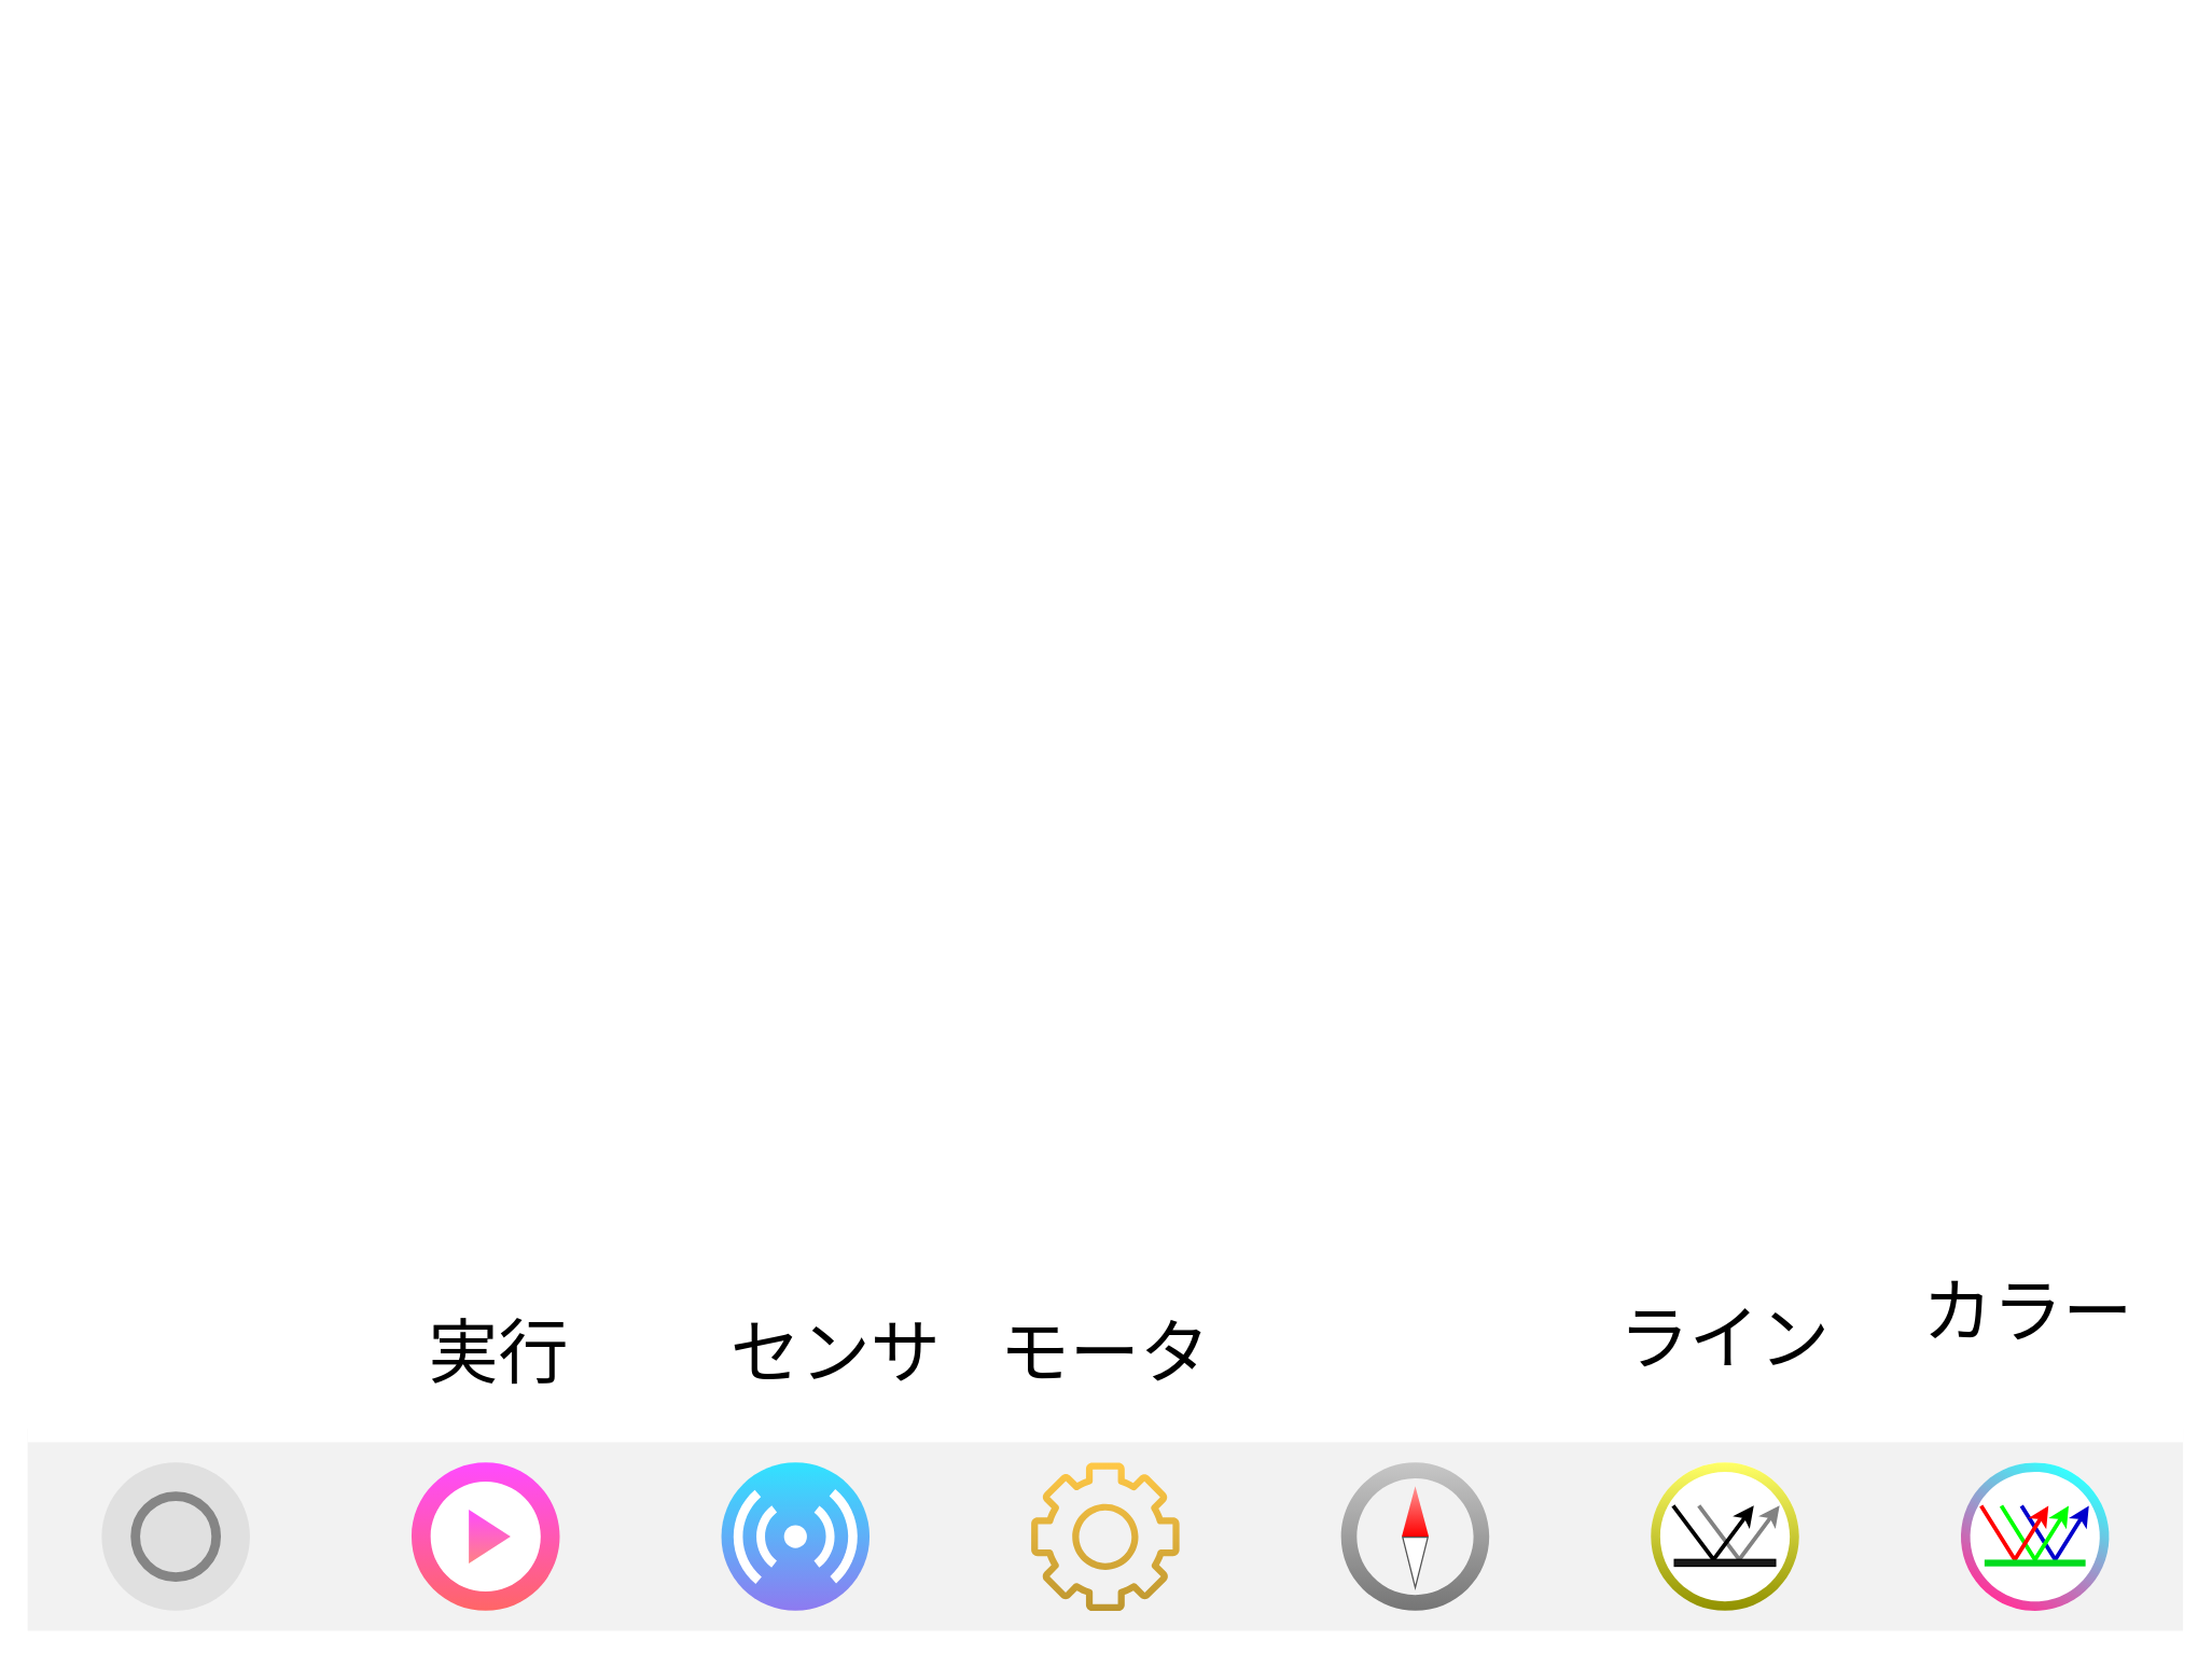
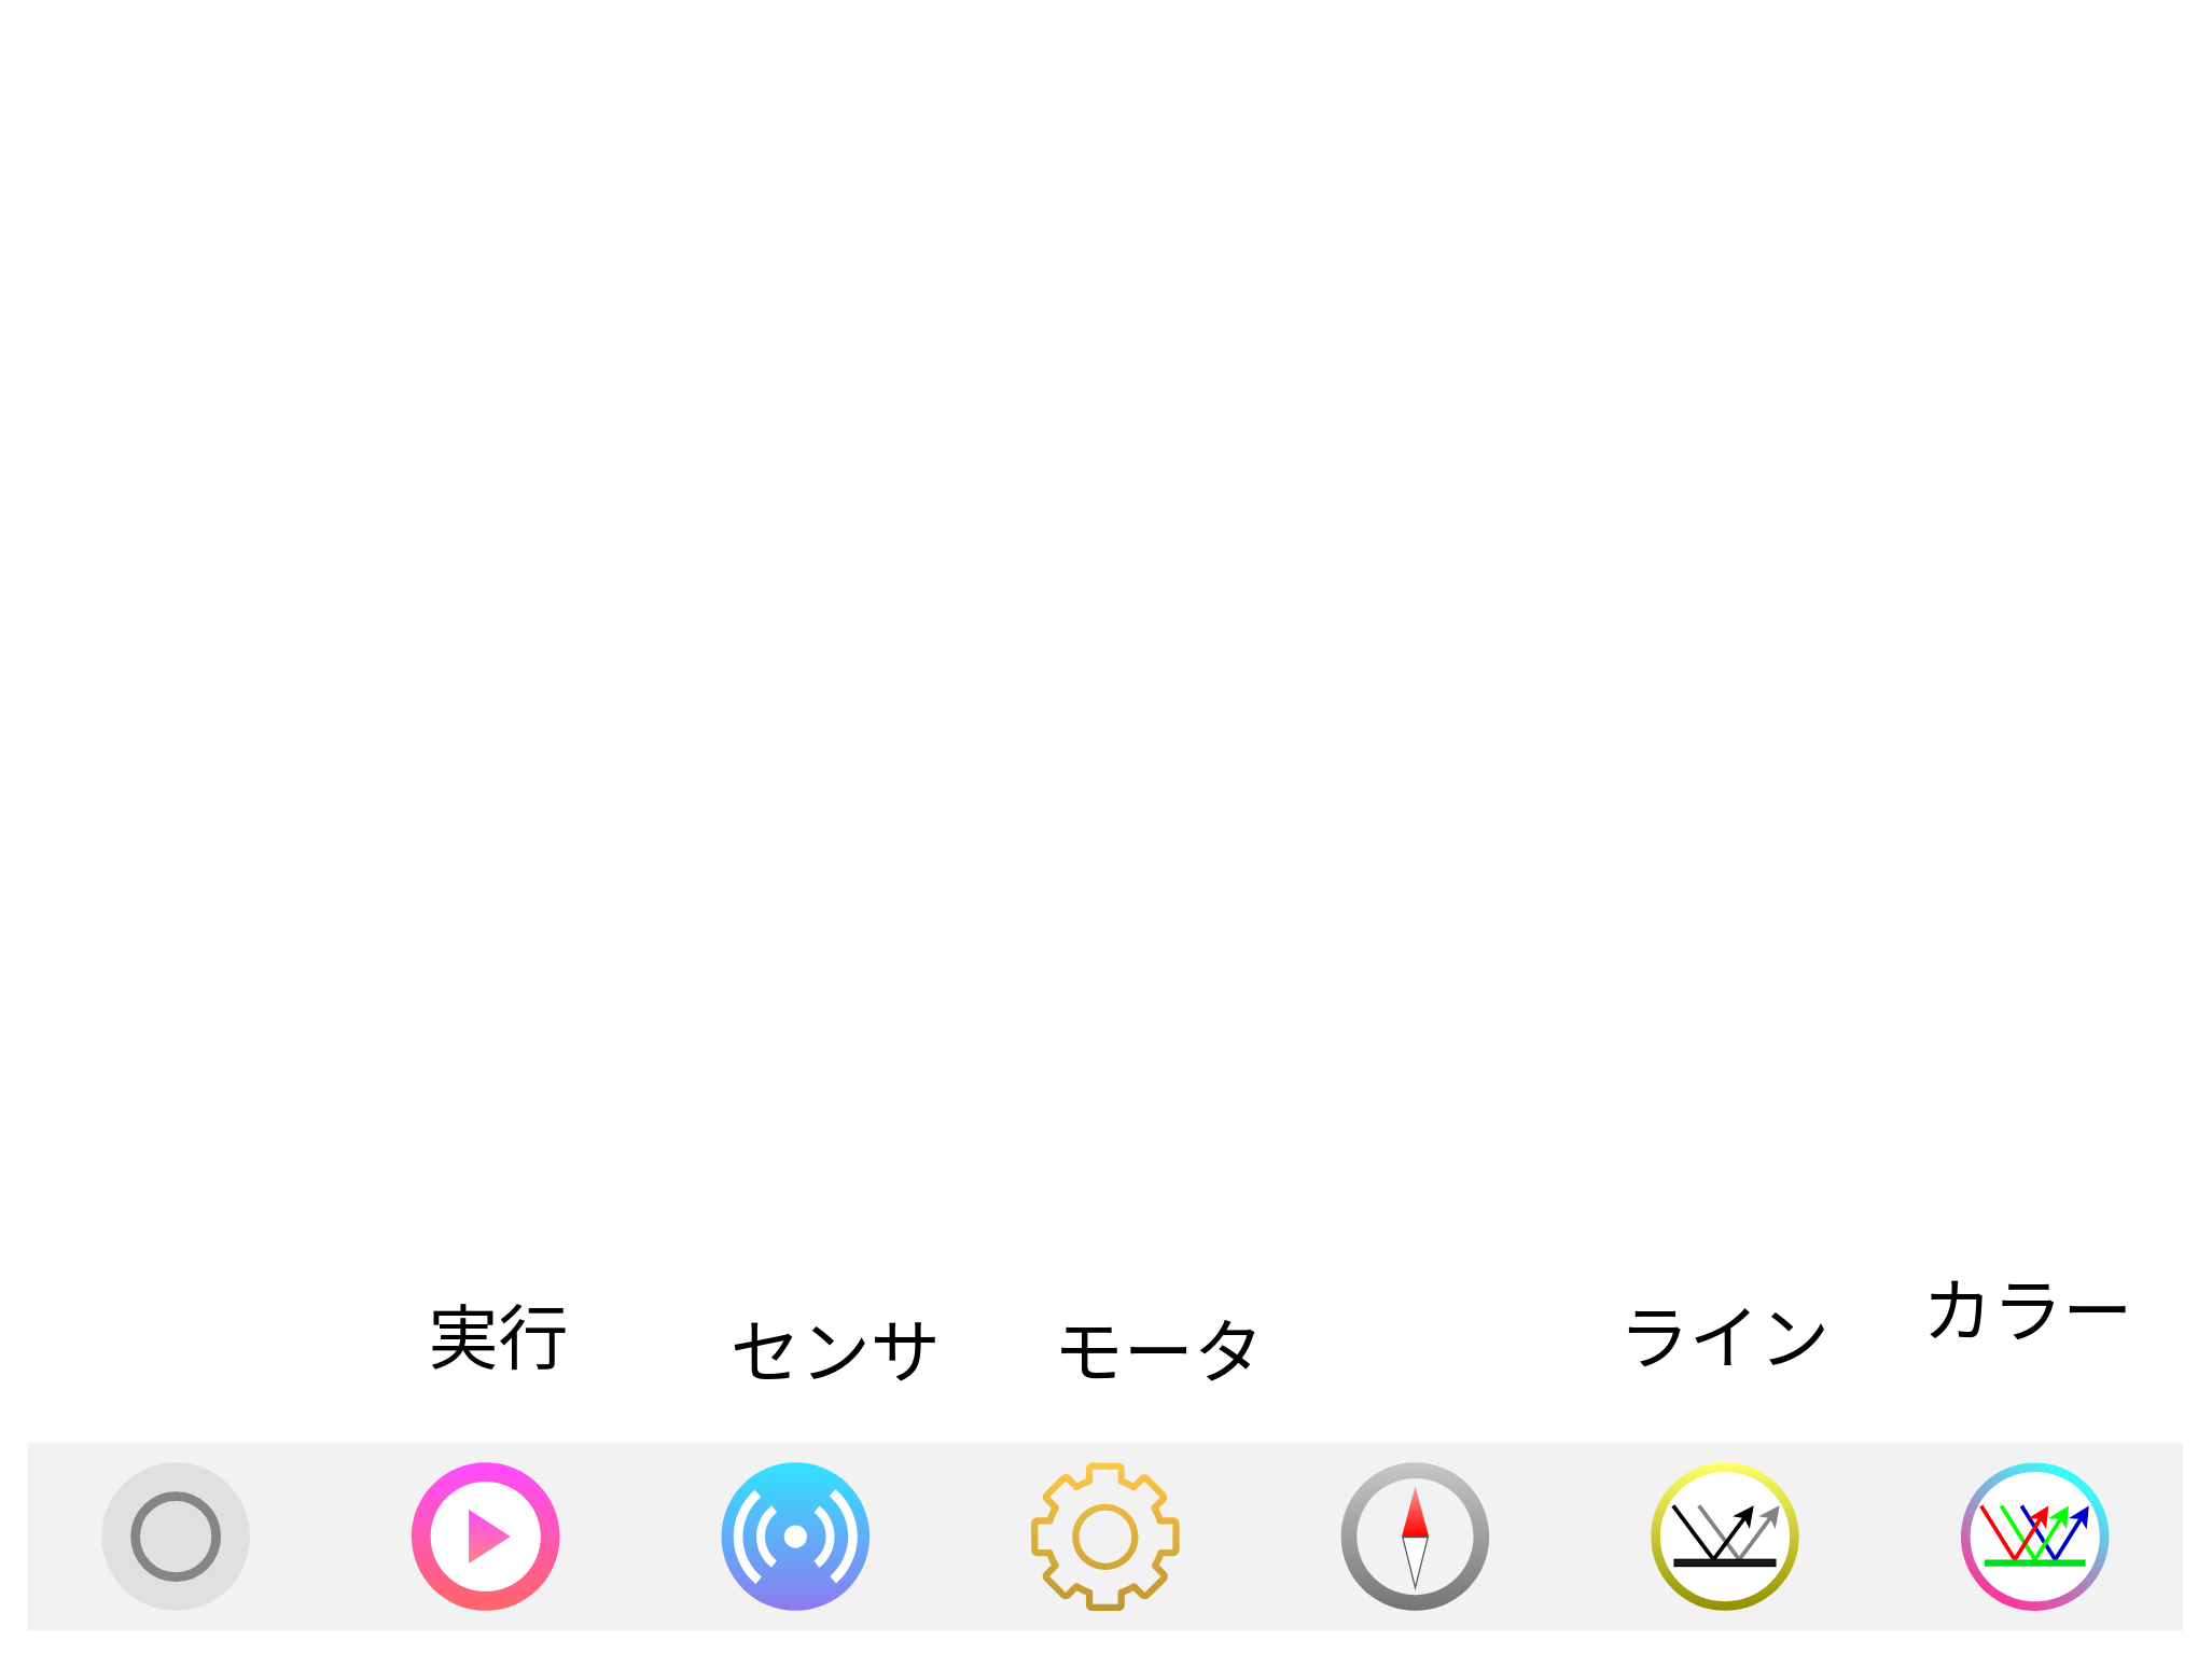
  <mxCell id="0" />
  <mxCell id="1" style="" parent="0" />
  <mxCell id="2" value="" style="rounded=0;whiteSpace=wrap;html=1;strokeColor=none;fillColor=#F2F2F2;" parent="1" vertex="1"><mxGeometry y="1060" width="1600" height="150" as="geometry" x="20" /></mxCell>
  <mxCell id="3" value="" style="ellipse;whiteSpace=wrap;html=1;aspect=fixed;strokeColor=none;fillColor=#E0E0E0;" parent="1" vertex="1"><mxGeometry x="75" y="1085" width="110" height="110" as="geometry" /></mxCell>
  <mxCell id="4" value="" style="ellipse;whiteSpace=wrap;html=1;aspect=fixed;fillColor=none;strokeWidth=7;strokeColor=#858585;" parent="1" vertex="1"><mxGeometry x="100" y="1110" width="60" height="60" as="geometry" /></mxCell>
  <mxCell id="5" value="" style="sketch=0;outlineConnect=0;fontColor=#232F3E;gradientColor=#BD962F;fillColor=#ffc847;strokeColor=none;dashed=0;verticalLabelPosition=bottom;verticalAlign=top;align=center;html=1;fontSize=12;fontStyle=0;aspect=fixed;pointerEvents=1;shape=mxgraph.aws4.gear;strokeWidth=18;" parent="1" vertex="1"><mxGeometry x="765" y="1085.19" width="110" height="110" as="geometry" /></mxCell>
  <mxCell id="6" value="" style="image;html=1;image=img/lib/clip_art/general/Gear_128x128.png;aspect=fixed;" parent="1" vertex="1"><mxGeometry x="440" y="900" width="1" height="1" as="geometry" /></mxCell>
  <mxCell id="7" value="" style="group" parent="1" vertex="1" connectable="0"><mxGeometry x="535" y="1085" width="110" height="110" as="geometry" /></mxCell>
  <mxCell id="8" value="" style="ellipse;whiteSpace=wrap;html=1;aspect=fixed;strokeColor=none;fillColor=#30E3FF;gradientColor=#8E7AF0;" parent="7" vertex="1"><mxGeometry width="110" height="110" as="geometry" /></mxCell>
  <mxCell id="9" value="" style="group" parent="7" vertex="1" connectable="0"><mxGeometry x="9" y="9" width="92" height="92" as="geometry" /></mxCell>
  <mxCell id="10" value="" style="verticalLabelPosition=bottom;verticalAlign=top;html=1;shape=mxgraph.basic.partConcEllipse;startAngle=0.611;endAngle=0.886;arcWidth=0.15;aspect=fixed;strokeColor=none;fillColor=#FFFFFF;" parent="9" vertex="1"><mxGeometry width="92" height="92" as="geometry" /></mxCell>
  <mxCell id="11" value="" style="verticalLabelPosition=bottom;verticalAlign=top;html=1;shape=mxgraph.basic.partConcEllipse;startAngle=0.605;endAngle=0.896;arcWidth=0.22;aspect=fixed;strokeColor=none;fillColor=#FFFFFF;" parent="9" vertex="1"><mxGeometry x="17" y="17" width="58" height="58" as="geometry" /></mxCell>
  <mxCell id="12" value="" style="group;rotation=-180;" parent="9" vertex="1" connectable="0"><mxGeometry width="92" height="92" as="geometry" /></mxCell>
  <mxCell id="13" value="" style="verticalLabelPosition=bottom;verticalAlign=top;html=1;shape=mxgraph.basic.partConcEllipse;startAngle=0.611;endAngle=0.886;arcWidth=0.15;aspect=fixed;strokeColor=none;fillColor=#FFFFFF;rotation=-180;" parent="12" vertex="1"><mxGeometry width="92" height="92" as="geometry" /></mxCell>
  <mxCell id="14" value="" style="verticalLabelPosition=bottom;verticalAlign=top;html=1;shape=mxgraph.basic.partConcEllipse;startAngle=0.605;endAngle=0.896;arcWidth=0.22;aspect=fixed;strokeColor=none;fillColor=#FFFFFF;rotation=-180;" parent="12" vertex="1"><mxGeometry x="17" y="17" width="58" height="58" as="geometry" /></mxCell>
  <mxCell id="15" value="" style="ellipse;whiteSpace=wrap;html=1;aspect=fixed;strokeColor=none;fillColor=#FFFFFF;" parent="12" vertex="1"><mxGeometry x="37.5" y="37.5" width="17" height="17" as="geometry" /></mxCell>
  <mxCell id="16" value="" style="rounded=0;whiteSpace=wrap;html=1;strokeColor=none;" parent="1" vertex="1"><mxGeometry y="20" width="1600" height="1050" as="geometry" x="20" /></mxCell>
  <mxCell id="17" value="" style="group" vertex="1" connectable="0" parent="1"><mxGeometry x="305" y="1085" width="110" height="110" as="geometry" /></mxCell>
  <mxCell id="18" value="" style="ellipse;whiteSpace=wrap;html=1;aspect=fixed;strokeColor=none;" parent="17" vertex="1"><mxGeometry x="8" y="8" width="95" height="95" as="geometry" /></mxCell>
  <mxCell id="19" value="" style="verticalLabelPosition=bottom;verticalAlign=top;html=1;shape=mxgraph.basic.donut;dx=14.15;aspect=fixed;strokeColor=none;gradientColor=#FF6666;fillColor=#FF4AFF;" parent="17" vertex="1"><mxGeometry width="110" height="110" as="geometry" /></mxCell>
  <mxCell id="20" value="" style="html=1;verticalLabelPosition=bottom;align=center;labelBackgroundColor=#ffffff;verticalAlign=top;strokeWidth=2;strokeColor=none;shadow=0;dashed=0;shape=mxgraph.ios7.icons.play;gradientColor=#FF8282;fillColor=#FF4AFF;aspect=fixed;" parent="17" vertex="1"><mxGeometry x="42.5" y="35.07" width="31" height="39.87" as="geometry" /></mxCell>
  <mxCell id="21" value="" style="group" vertex="1" connectable="0" parent="1"><mxGeometry x="995" y="1085" width="110" height="110" as="geometry" /></mxCell>
  <mxCell id="22" value="" style="verticalLabelPosition=bottom;verticalAlign=top;html=1;shape=mxgraph.basic.donut;dx=11.7;aspect=fixed;strokeColor=none;fillColor=#C7C7C7;gradientColor=#757575;" vertex="1" parent="21"><mxGeometry width="110" height="110" as="geometry" /></mxCell>
  <mxCell id="23" value="" style="group" vertex="1" connectable="0" parent="21"><mxGeometry x="45.065" y="17.503" width="20" height="75.382" as="geometry" /></mxCell>
  <mxCell id="24" value="" style="triangle;whiteSpace=wrap;html=1;rotation=-90;fillColor=#FF9999;strokeColor=none;gradientColor=#FF0000;gradientDirection=west;" vertex="1" parent="23"><mxGeometry x="-8.735" y="8.735" width="37.471" height="20" as="geometry" /></mxCell>
  <mxCell id="25" value="" style="triangle;whiteSpace=wrap;html=1;rotation=90;strokeWidth=1;fillColor=#FFFFFF;strokeColor=#545454;" vertex="1" parent="23"><mxGeometry x="-8.735" y="47.297" width="37.471" height="18.7" as="geometry" /></mxCell>
  <mxCell id="26" value="" style="ellipse;whiteSpace=wrap;html=1;aspect=fixed;movable=1;resizable=1;rotatable=1;deletable=1;editable=1;locked=0;connectable=1;strokeColor=none;" vertex="1" parent="1"><mxGeometry x="1225" y="1085" width="110" height="110" as="geometry" /></mxCell>
  <mxCell id="27" value="" style="group" vertex="1" connectable="0" parent="1"><mxGeometry x="1271.5" y="1157" width="19.1" as="geometry" /></mxCell>
  <mxCell id="28" value="" style="endArrow=classic;html=1;rounded=0;strokeWidth=3;strokeColor=#828282;" edge="1" parent="27"><mxGeometry width="50" height="50" relative="1" as="geometry"><mxPoint x="-10.9" y="-40" as="sourcePoint" /><mxPoint x="49" y="-40" as="targetPoint" /><Array as="points"><mxPoint x="19.1" /></Array></mxGeometry></mxCell>
  <mxCell id="29" value="" style="endArrow=classic;html=1;rounded=0;strokeWidth=3;" edge="1" parent="27"><mxGeometry width="50" height="50" relative="1" as="geometry"><mxPoint x="-30" y="-40" as="sourcePoint" /><mxPoint x="29.9" y="-40" as="targetPoint" /><Array as="points"><mxPoint /></Array></mxGeometry></mxCell>
  <mxCell id="30" value="" style="rounded=0;whiteSpace=wrap;html=1;fillColor=#1A1A1A;" vertex="1" parent="1"><mxGeometry x="1242.5" y="1157" width="75" height="5" as="geometry" /></mxCell>
  <mxCell id="31" value="" style="verticalLabelPosition=bottom;verticalAlign=top;html=1;shape=mxgraph.basic.donut;dx=6.9;aspect=fixed;strokeColor=none;fillColor=#FFFF66;gradientColor=#919100;" vertex="1" parent="1"><mxGeometry x="1225" y="1085" width="110" height="110" as="geometry" /></mxCell>
  <mxCell id="32" value="" style="group" vertex="1" connectable="0" parent="1"><mxGeometry x="1435" y="1065" width="150.263" height="150.263" as="geometry" /></mxCell>
  <mxCell id="33" value="" style="ellipse;whiteSpace=wrap;html=1;aspect=fixed;movable=1;resizable=1;rotatable=1;deletable=1;editable=1;locked=0;connectable=1;strokeColor=none;flipV=1;flipH=0;rotation=-180;" vertex="1" parent="32"><mxGeometry x="20.131" y="20.131" width="110" height="110" as="geometry" /></mxCell>
  <mxCell id="34" value="" style="verticalLabelPosition=bottom;verticalAlign=top;html=1;shape=mxgraph.basic.donut;dx=6.9;aspect=fixed;strokeColor=none;fillColor=#FF3399;gradientColor=#33FFFF;flipV=1;rotation=30;" vertex="1" parent="32"><mxGeometry x="20.131" y="20.131" width="110" height="110" as="geometry" /></mxCell>
  <mxCell id="35" value="" style="endArrow=classic;html=1;rounded=0;strokeWidth=3;strokeColor=#0000CC;" edge="1" parent="32"><mxGeometry width="50" height="50" relative="1" as="geometry"><mxPoint x="65.131" y="52.131" as="sourcePoint" /><mxPoint x="115.131" y="52.131" as="targetPoint" /><Array as="points"><mxPoint x="90.131" y="92.131" /></Array></mxGeometry></mxCell>
  <mxCell id="36" value="" style="endArrow=classic;html=1;rounded=0;strokeWidth=3;strokeColor=#00FF00;" edge="1" parent="32"><mxGeometry width="50" height="50" relative="1" as="geometry"><mxPoint x="50.131" y="52.131" as="sourcePoint" /><mxPoint x="100.131" y="52.131" as="targetPoint" /><Array as="points"><mxPoint x="75.131" y="92.131" /></Array></mxGeometry></mxCell>
  <mxCell id="37" value="" style="endArrow=classic;html=1;rounded=0;strokeWidth=3;strokeColor=#FF0000;" edge="1" parent="32"><mxGeometry width="50" height="50" relative="1" as="geometry"><mxPoint x="35.131" y="52.131" as="sourcePoint" /><mxPoint x="85.131" y="52.131" as="targetPoint" /><Array as="points"><mxPoint x="60.131" y="92.131" /></Array></mxGeometry></mxCell>
  <mxCell id="38" value="" style="rounded=0;whiteSpace=wrap;html=1;fillColor=#00DB1D;strokeColor=none;" vertex="1" parent="32"><mxGeometry x="37.631" y="92.131" width="75" height="5" as="geometry" /></mxCell>
  <mxCell id="39" value="オブジェ" style="locked=1;" parent="0" />
  <mxCell id="40" value="description" style="locked=1;" parent="0" />
- <mxCell id="41" value="&lt;span style=&quot;font-size: 52px;&quot;&gt;実行&lt;/span&gt;" style="text;html=1;strokeColor=none;fillColor=none;align=center;verticalAlign=middle;whiteSpace=wrap;rounded=0;fontFamily=Zen Kaku Gothic New;fontSource=https%3A%2F%2Ffonts.googleapis.com%2Fcss%3Ffamily%3DZen%2BKaku%2BGothic%2BNew;" vertex="1" parent="40"><mxGeometry x="300" y="960" width="140" height="90" as="geometry" /></mxCell>
+ <mxCell id="41" value="&lt;span style=&quot;font-size: 52px;&quot;&gt;実行&lt;/span&gt;" style="text;html=1;strokeColor=none;fillColor=none;align=center;verticalAlign=middle;whiteSpace=wrap;rounded=0;fontFamily=Zen Kaku Gothic New;fontSource=https%3A%2F%2Ffonts.googleapis.com%2Fcss%3Ffamily%3DZen%2BKaku%2BGothic%2BNew;" vertex="1" parent="40"><mxGeometry x="300" y="950" width="140" height="90" as="geometry" /></mxCell>
  <mxCell id="42" value="&lt;span style=&quot;font-size: 52px;&quot;&gt;センサ&lt;/span&gt;" style="text;html=1;strokeColor=none;fillColor=none;align=center;verticalAlign=middle;whiteSpace=wrap;rounded=0;fontFamily=Zen Kaku Gothic New;fontSource=https%3A%2F%2Ffonts.googleapis.com%2Fcss%3Ffamily%3DZen%2BKaku%2BGothic%2BNew;" vertex="1" parent="40"><mxGeometry x="540" y="960" width="160" height="90" as="geometry" /></mxCell>
- <mxCell id="43" value="&lt;span style=&quot;font-size: 52px;&quot;&gt;モータ&lt;/span&gt;" style="text;html=1;strokeColor=none;fillColor=none;align=center;verticalAlign=middle;whiteSpace=wrap;rounded=0;fontFamily=Zen Kaku Gothic New;fontSource=https%3A%2F%2Ffonts.googleapis.com%2Fcss%3Ffamily%3DZen%2BKaku%2BGothic%2BNew;" vertex="1" parent="40"><mxGeometry x="740" y="960" width="160" height="90" as="geometry" /></mxCell>
+ <mxCell id="43" value="&lt;span style=&quot;font-size: 52px;&quot;&gt;モータ&lt;/span&gt;" style="text;html=1;strokeColor=none;fillColor=none;align=center;verticalAlign=middle;whiteSpace=wrap;rounded=0;fontFamily=Zen Kaku Gothic New;fontSource=https%3A%2F%2Ffonts.googleapis.com%2Fcss%3Ffamily%3DZen%2BKaku%2BGothic%2BNew;" vertex="1" parent="40"><mxGeometry x="780" y="960" width="160" height="90" as="geometry" /></mxCell>
  <mxCell id="44" value="&lt;span style=&quot;font-size: 52px;&quot;&gt;ライン&lt;/span&gt;" style="text;html=1;strokeColor=none;fillColor=none;align=center;verticalAlign=middle;whiteSpace=wrap;rounded=0;fontFamily=Zen Kaku Gothic New;fontSource=https%3A%2F%2Ffonts.googleapis.com%2Fcss%3Ffamily%3DZen%2BKaku%2BGothic%2BNew;" vertex="1" parent="40"><mxGeometry x="1175" y="950" width="210" height="90" as="geometry" /></mxCell>
  <mxCell id="45" value="&lt;span style=&quot;font-size: 52px;&quot;&gt;カラー&lt;/span&gt;" style="text;html=1;strokeColor=none;fillColor=none;align=center;verticalAlign=middle;whiteSpace=wrap;rounded=0;fontFamily=Zen Kaku Gothic New;fontSource=https%3A%2F%2Ffonts.googleapis.com%2Fcss%3Ffamily%3DZen%2BKaku%2BGothic%2BNew;" vertex="1" parent="40"><mxGeometry x="1410" y="930" width="190" height="90" as="geometry" /></mxCell>
